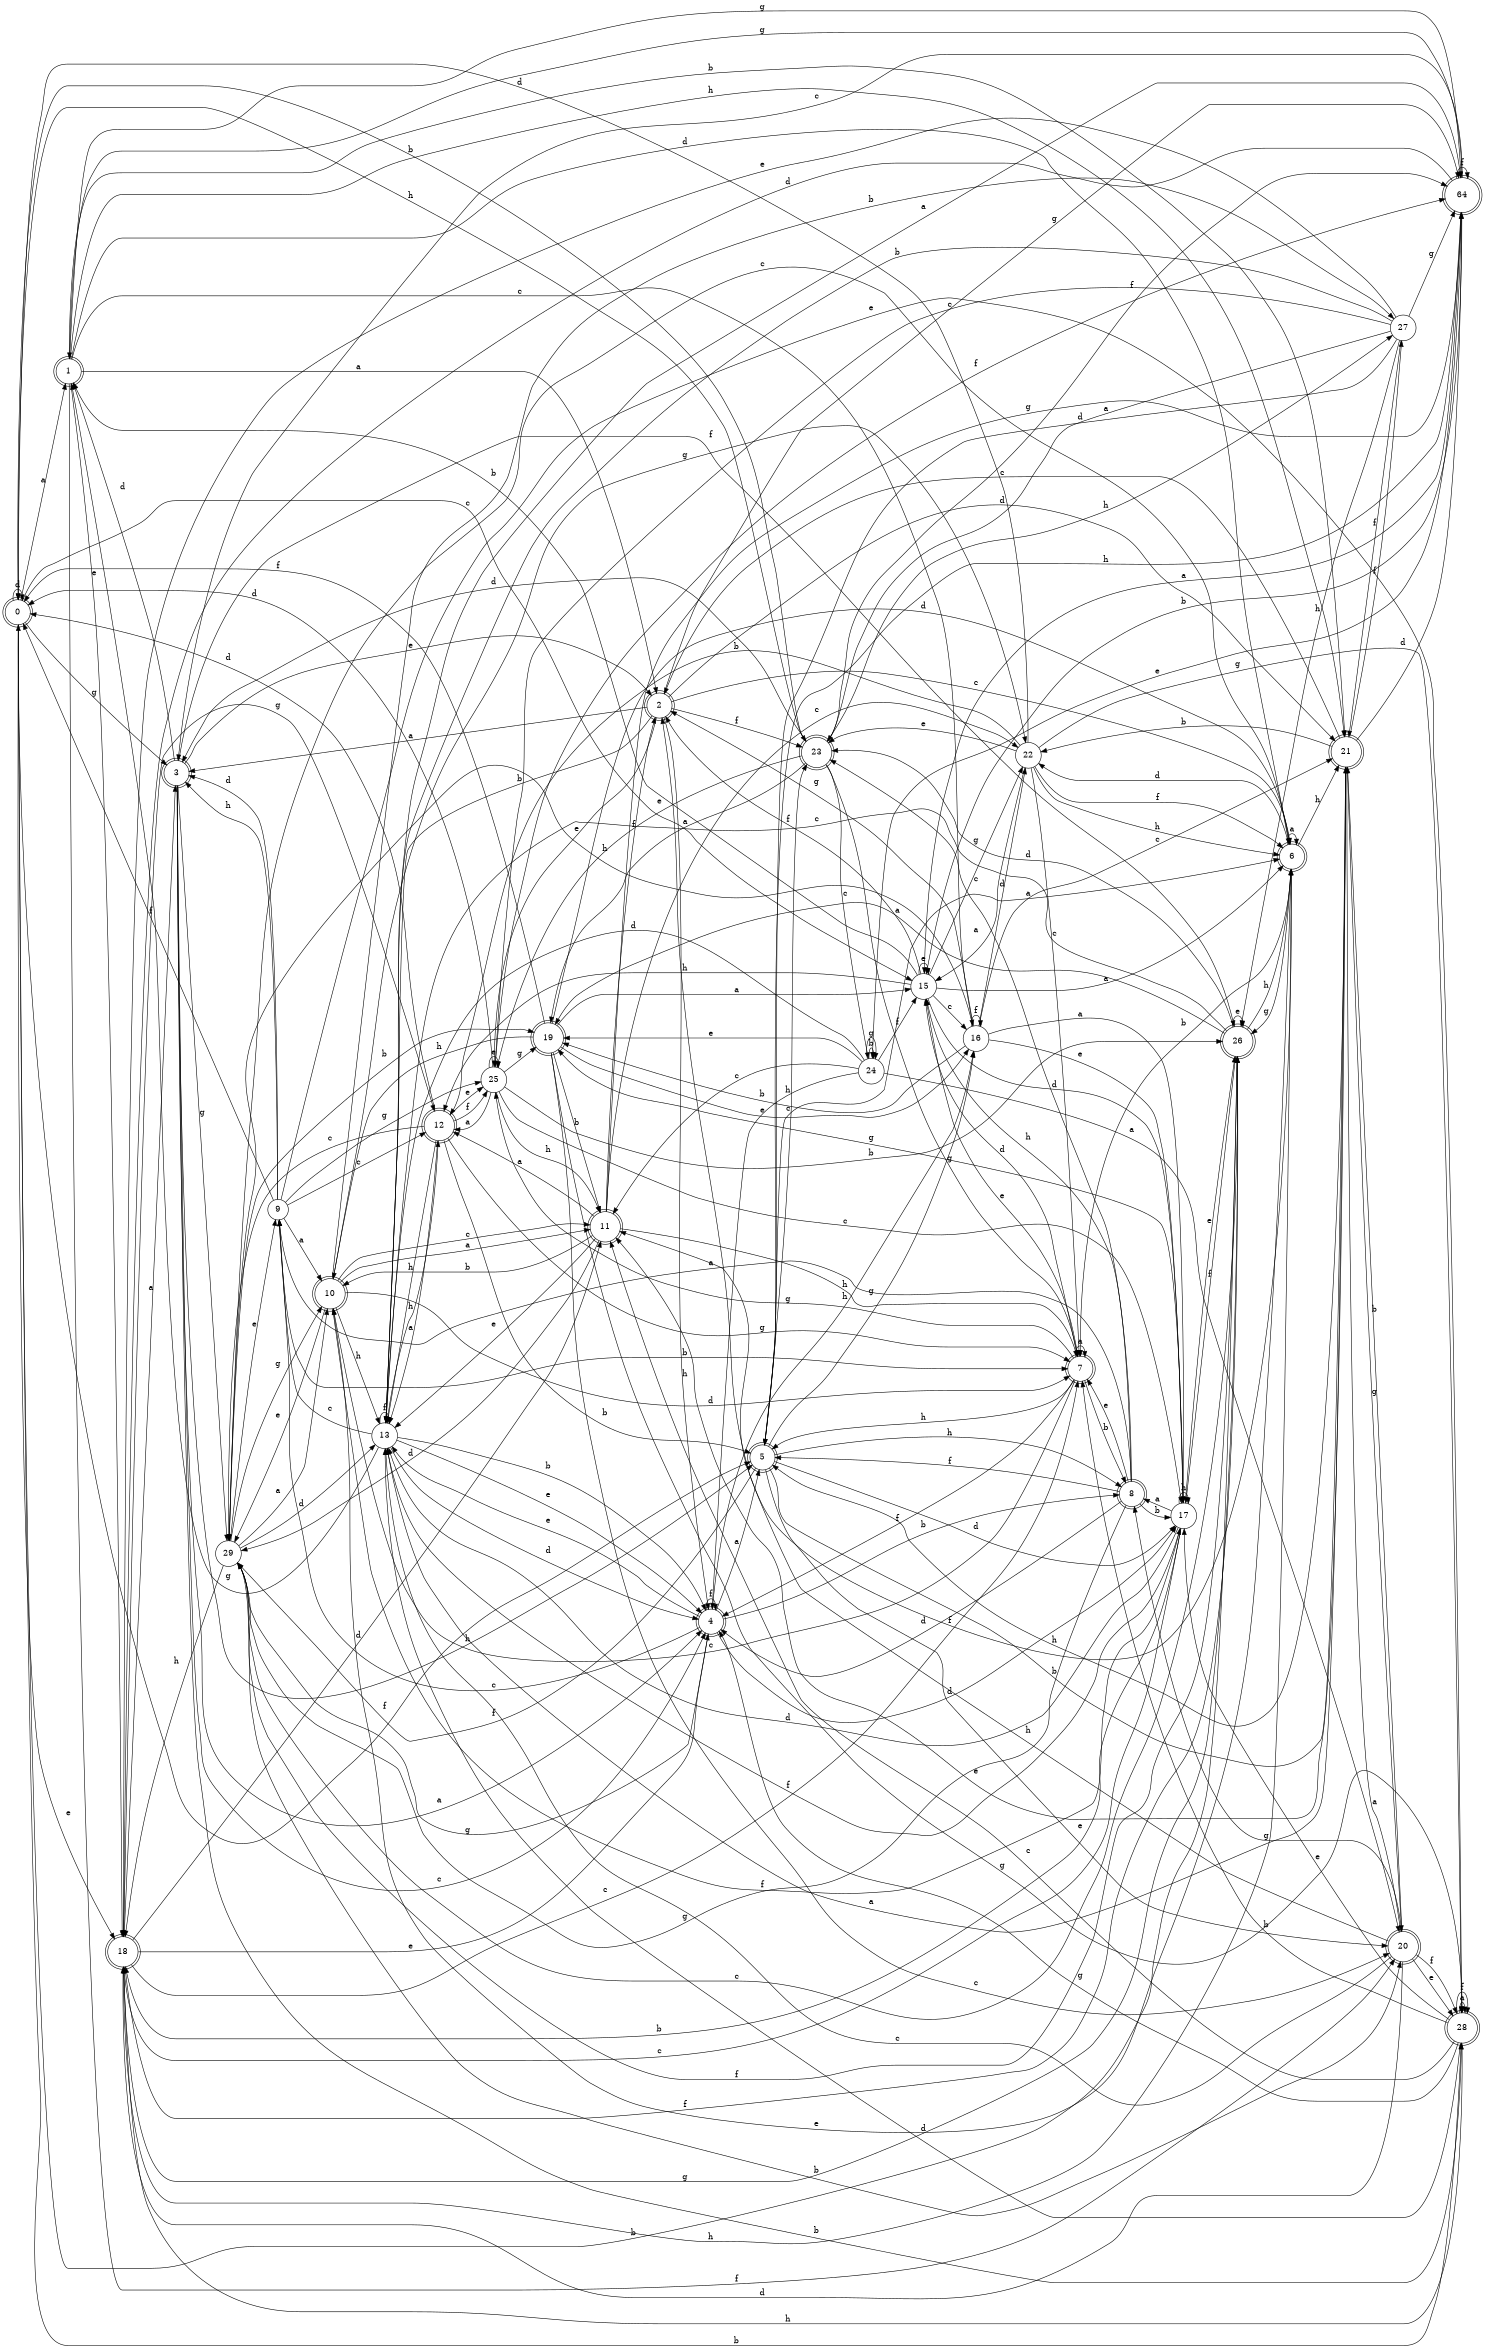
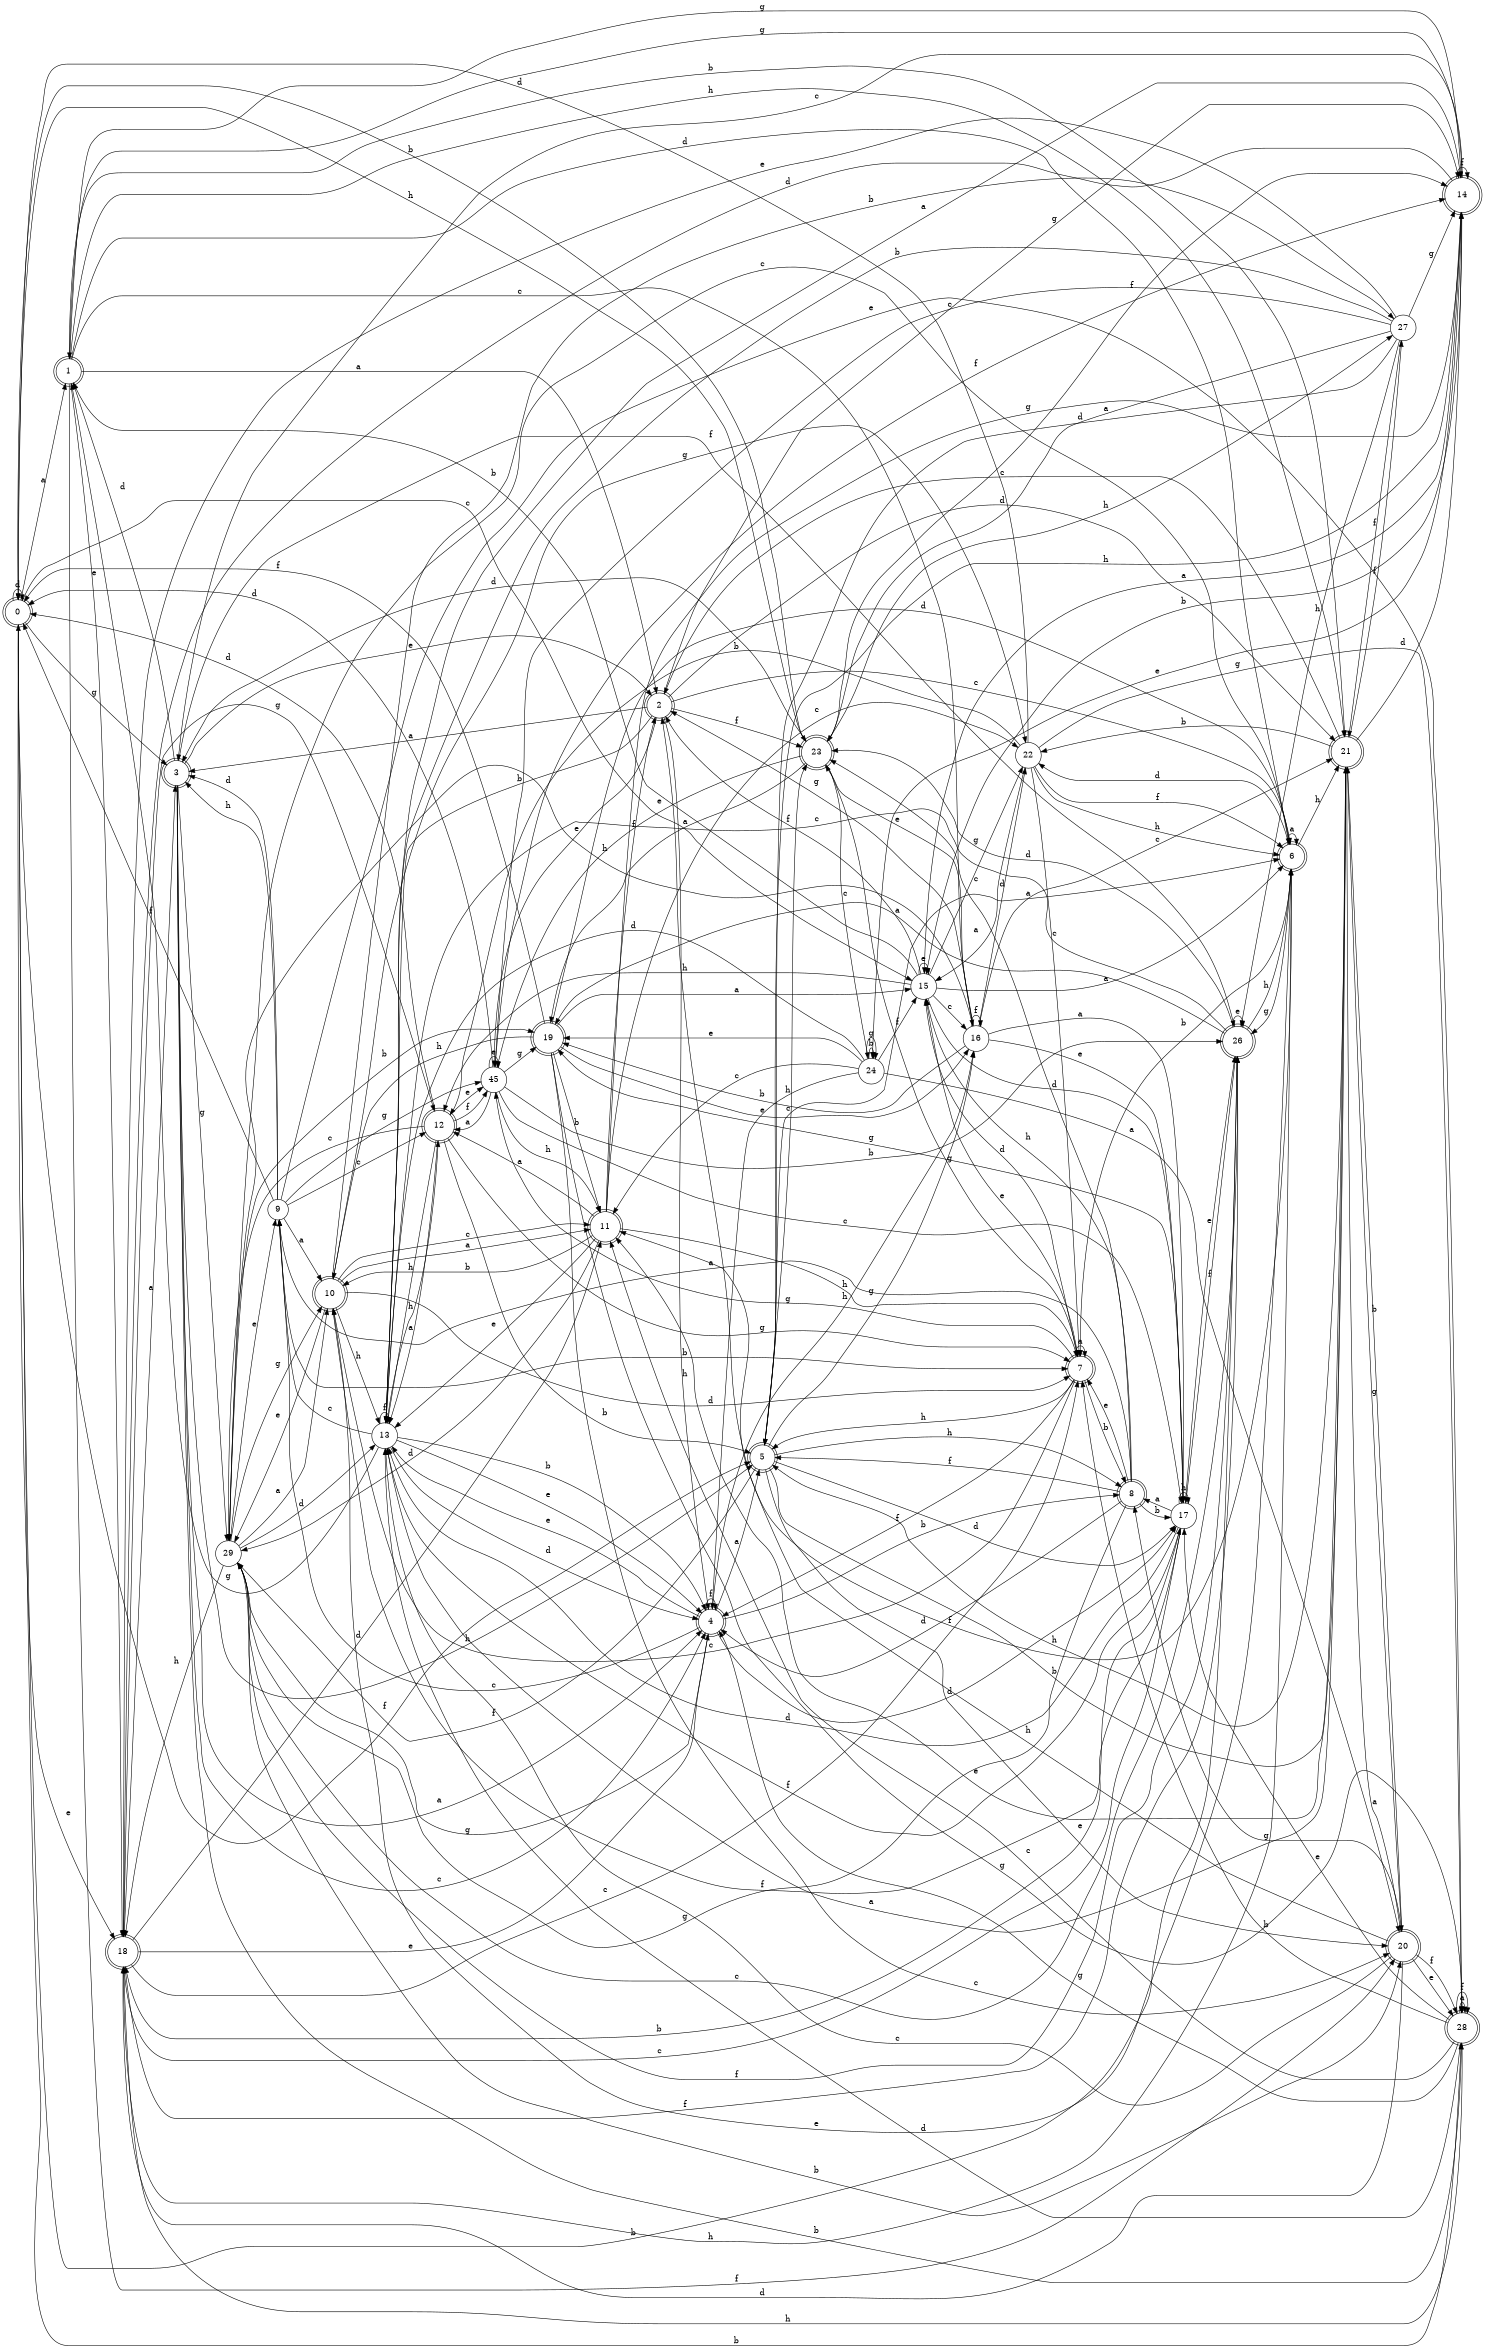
  digraph {
    rankdir=LR
    node [color=black fillcolor=white shape=doublecircle style="rounded,filled"]
    n1 [label=0]
    n2 [label=1]
    n3 [label=3]
    n4 [label=5]
    n5 [label=15 shape=circle style=filled]
    n6 [label=18]
    n7 [label=23]
    n8 [label=28]
    n9 [label=2]
    n10 [label=6]
-   n11 [label=64]
+   n11 [label=14]
    n12 [label=16 shape=circle style=filled]
    n13 [label=20]
    n14 [label=21]
    n15 [label=4]
    n16 [label=26]
    n17 [label=29 shape=circle style=filled]
    n18 [label=8]
    n19 [label=17 shape=circle style=filled]
    n20 [label=22 shape=circle style=filled]
    n21 [label=12]
    n22 [label=7]
    n23 [label=11]
-   n24 [label=25 shape=circle style=filled]
+   n24 [label=45 shape=circle style=filled]
    n25 [label=27 shape=circle style=filled]
    n26 [label=24 shape=circle style=filled]
    n27 [label=19]
    n28 [label=13 shape=circle style=filled]
    n29 [label=10]
    n30 [label=9 shape=circle style=filled]
    n1 -> n1 [label=d]
    n1 -> n2 [label=a]
    n1 -> n3 [label=g]
    n1 -> n4 [label=f]
    n1 -> n5 [label=c]
    n1 -> n6 [label=e]
    n1 -> n7 [label=h]
    n1 -> n8 [label=b]
    n2 -> n6 [label=e]
    n2 -> n9 [label=a]
    n2 -> n10 [label=d]
    n2 -> n11 [label=g]
    n2 -> n12 [label=c]
    n2 -> n13 [label=f]
    n2 -> n14 [label=b]
    n2 -> n14 [label=h]
    n3 -> n2 [label=d]
    n3 -> n4 [label=h]
    n3 -> n8 [label=b]
    n3 -> n9 [label=e]
    n3 -> n15 [label=a]
    n3 -> n15 [label=c]
    n3 -> n16 [label=f]
    n3 -> n17 [label=g]
    n4 -> n7 [label=c]
    n4 -> n10 [label=a]
    n4 -> n12 [label=g]
    n4 -> n13 [label=e]
    n4 -> n14 [label=b]
    n4 -> n17 [label=f]
    n4 -> n18 [label=h]
    n4 -> n19 [label=d]
    n5 -> n2 [label=b]
    n5 -> n5 [label=e]
    n5 -> n9 [label=f]
    n5 -> n10 [label=a]
    n5 -> n12 [label=c]
    n5 -> n19 [label=d]
    n5 -> n20 [label=g]
    n5 -> n21 [label=h]
    n6 -> n3 [label=a]
    n6 -> n10 [label=h]
    n6 -> n15 [label=e]
    n6 -> n16 [label=f]
    n6 -> n21 [label=g]
    n6 -> n22 [label=c]
    n6 -> n23 [label=d]
    n7 -> n1 [label=b]
    n7 -> n3 [label=d]
    n7 -> n11 [label=f]
    n7 -> n22 [label=g]
    n7 -> n24 [label=e]
    n7 -> n25 [label=h]
    n7 -> n26 [label=c]
    n7 -> n27 [label=a]
    n8 -> n6 [label=h]
    n8 -> n8 [label=a]
    n8 -> n8 [label=f]
    n8 -> n15 [label=g]
    n8 -> n19 [label=e]
    n8 -> n22 [label=b]
    n8 -> n23 [label=c]
    n8 -> n28 [label=d]
    n9 -> n3 [label=a]
    n9 -> n7 [label=f]
    n9 -> n10 [label=c]
    n9 -> n11 [label=g]
    n9 -> n14 [label=d]
    n9 -> n15 [label=h]
    n9 -> n24 [label=e]
    n9 -> n28 [label=b]
    n10 -> n10 [label=a]
    n10 -> n14 [label=h]
    n10 -> n16 [label=g]
    n10 -> n17 [label=c]
    n10 -> n20 [label=d]
    n10 -> n22 [label=b]
    n10 -> n23 [label=f]
    n10 -> n29 [label=e]
    n11 -> n2 [label=g]
    n11 -> n3 [label=c]
    n11 -> n4 [label=h]
    n11 -> n5 [label=a]
    n11 -> n5 [label=b]
    n11 -> n6 [label=d]
    n11 -> n11 [label=f]
    n11 -> n26 [label=e]
    n12 -> n9 [label=g]
    n12 -> n12 [label=f]
    n12 -> n14 [label=c]
    n12 -> n17 [label=h]
    n12 -> n19 [label=a]
    n12 -> n19 [label=e]
    n12 -> n20 [label=d]
    n12 -> n27 [label=b]
    n13 -> n6 [label=d]
    n13 -> n8 [label=e]
    n13 -> n8 [label=f]
    n13 -> n9 [label=h]
    n13 -> n14 [label=a]
    n13 -> n14 [label=b]
    n13 -> n18 [label=g]
    n13 -> n28 [label=c]
    n14 -> n4 [label=h]
    n14 -> n9 [label=c]
    n14 -> n11 [label=d]
    n14 -> n13 [label=g]
    n14 -> n20 [label=b]
    n14 -> n23 [label=e]
    n14 -> n25 [label=f]
    n14 -> n28 [label=a]
    n15 -> n4 [label=a]
    n15 -> n12 [label=h]
    n15 -> n15 [label=f]
    n15 -> n17 [label=g]
    n15 -> n18 [label=b]
    n15 -> n19 [label=d]
    n15 -> n28 [label=e]
    n15 -> n30 [label=c]
    n16 -> n1 [label=b]
-   n16 -> n6 [label=g]
    n16 -> n7 [label=d]
    n16 -> n10 [label=h]
    n16 -> n16 [label=e]
    n16 -> n19 [label=f]
    n16 -> n27 [label=a]
    n16 -> n28 [label=c]
    n17 -> n6 [label=h]
    n17 -> n13 [label=b]
    n17 -> n16 [label=c]
    n17 -> n16 [label=f]
    n17 -> n27 [label=b]
    n17 -> n28 [label=d]
    n17 -> n29 [label=a]
    n17 -> n29 [label=g]
    n17 -> n30 [label=e]
    n18 -> n4 [label=f]
    n18 -> n5 [label=h]
    n18 -> n7 [label=c]
    n18 -> n15 [label=d]
    n18 -> n17 [label=g]
    n18 -> n19 [label=b]
    n18 -> n22 [label=e]
    n18 -> n30 [label=a]
    n19 -> n6 [label=b]
    n19 -> n6 [label=c]
    n19 -> n16 [label=e]
    n19 -> n18 [label=a]
    n19 -> n19 [label=h]
    n19 -> n27 [label=g]
    n19 -> n28 [label=d]
    n19 -> n28 [label=f]
    n20 -> n1 [label=d]
    n20 -> n5 [label=a]
-   n20 -> n7 [label=e]
+   n12 -> n7 [label=e]
    n20 -> n8 [label=g]
    n20 -> n10 [label=f]
    n20 -> n10 [label=h]
    n20 -> n21 [label=b]
    n20 -> n22 [label=c]
    n21 -> n1 [label=d]
    n21 -> n4 [label=b]
    n21 -> n17 [label=c]
    n21 -> n22 [label=g]
    n21 -> n24 [label=e]
    n21 -> n24 [label=f]
    n21 -> n28 [label=a]
    n21 -> n28 [label=h]
    n22 -> n4 [label=h]
    n22 -> n5 [label=d]
    n22 -> n5 [label=e]
    n22 -> n15 [label=f]
    n22 -> n18 [label=b]
    n22 -> n22 [label=a]
    n22 -> n24 [label=g]
    n22 -> n29 [label=c]
    n23 -> n9 [label=f]
    n23 -> n11 [label=g]
    n23 -> n17 [label=d]
    n23 -> n20 [label=c]
    n23 -> n21 [label=a]
    n23 -> n22 [label=h]
    n23 -> n28 [label=e]
    n23 -> n29 [label=b]
    n24 -> n1 [label=d]
    n24 -> n11 [label=f]
    n24 -> n16 [label=b]
    n24 -> n19 [label=c]
    n24 -> n21 [label=a]
    n24 -> n23 [label=h]
    n24 -> n24 [label=e]
    n24 -> n27 [label=g]
    n25 -> n4 [label=d]
    n25 -> n6 [label=e]
    n25 -> n7 [label=a]
    n25 -> n11 [label=g]
    n25 -> n14 [label=f]
    n25 -> n16 [label=h]
    n25 -> n24 [label=c]
    n25 -> n28 [label=b]
    n26 -> n5 [label=f]
    n26 -> n13 [label=a]
    n26 -> n15 [label=h]
    n26 -> n23 [label=c]
    n26 -> n26 [label=b]
    n26 -> n26 [label=g]
    n26 -> n27 [label=e]
    n26 -> n28 [label=d]
    n27 -> n1 [label=f]
    n27 -> n5 [label=a]
    n27 -> n8 [label=g]
    n27 -> n10 [label=d]
    n27 -> n12 [label=e]
    n27 -> n13 [label=c]
    n27 -> n23 [label=b]
    n27 -> n29 [label=h]
    n28 -> n2 [label=g]
    n28 -> n11 [label=a]
    n28 -> n15 [label=b]
    n28 -> n15 [label=d]
    n28 -> n15 [label=e]
    n28 -> n21 [label=h]
    n28 -> n28 [label=f]
    n28 -> n30 [label=c]
    n29 -> n17 [label=e]
    n29 -> n19 [label=f]
    n29 -> n20 [label=g]
    n29 -> n22 [label=d]
    n29 -> n23 [label=a]
    n29 -> n23 [label=c]
    n29 -> n25 [label=b]
    n29 -> n28 [label=h]
    n30 -> n1 [label=f]
    n30 -> n3 [label=d]
    n30 -> n3 [label=h]
    n30 -> n8 [label=e]
    n30 -> n21 [label=c]
    n30 -> n22 [label=b]
    n30 -> n24 [label=g]
    n30 -> n29 [label=a]
  }
